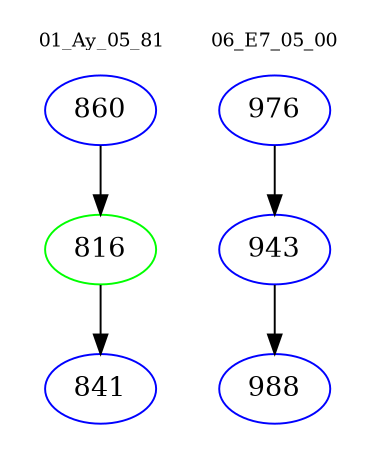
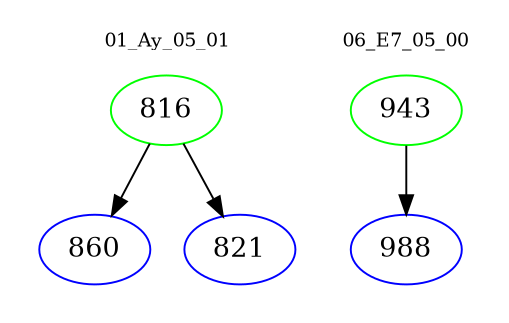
  digraph {
    fontname="DejaVu Serif"
    node [color=blue fontname="DejaVu Serif"]
    edge [color=black fontname="DejaVu Serif"]
    n1 [label=860]
    n2 [color=green label=816]
-   n3 [label=841]
-   n4 [label=976]
-   n5 [label=943]
+   n3 [label=821]
+   n5 [color=green label=943]
    n6 [label=988]
    subgraph cluster_1 {
      color=white
      fontsize=10
-     label="01_Ay_05_81"
+     label="01_Ay_05_01"
      n1
      n2
      n3
    }
    subgraph cluster_2 {
      color=white
      fontsize=10
      label="06_E7_05_00"
-     n4
      n5
      n6
    }
-   n1 -> n2
+   n2 -> n1
    n2 -> n3
-   n4 -> n5
    n5 -> n6
  }
